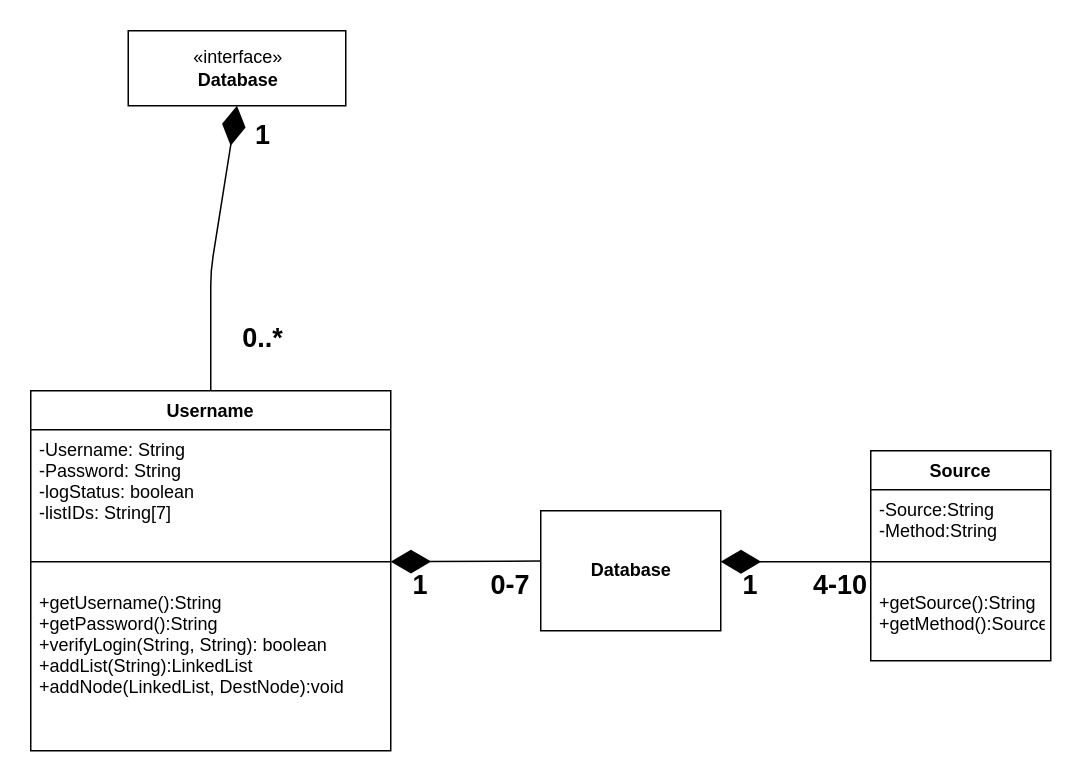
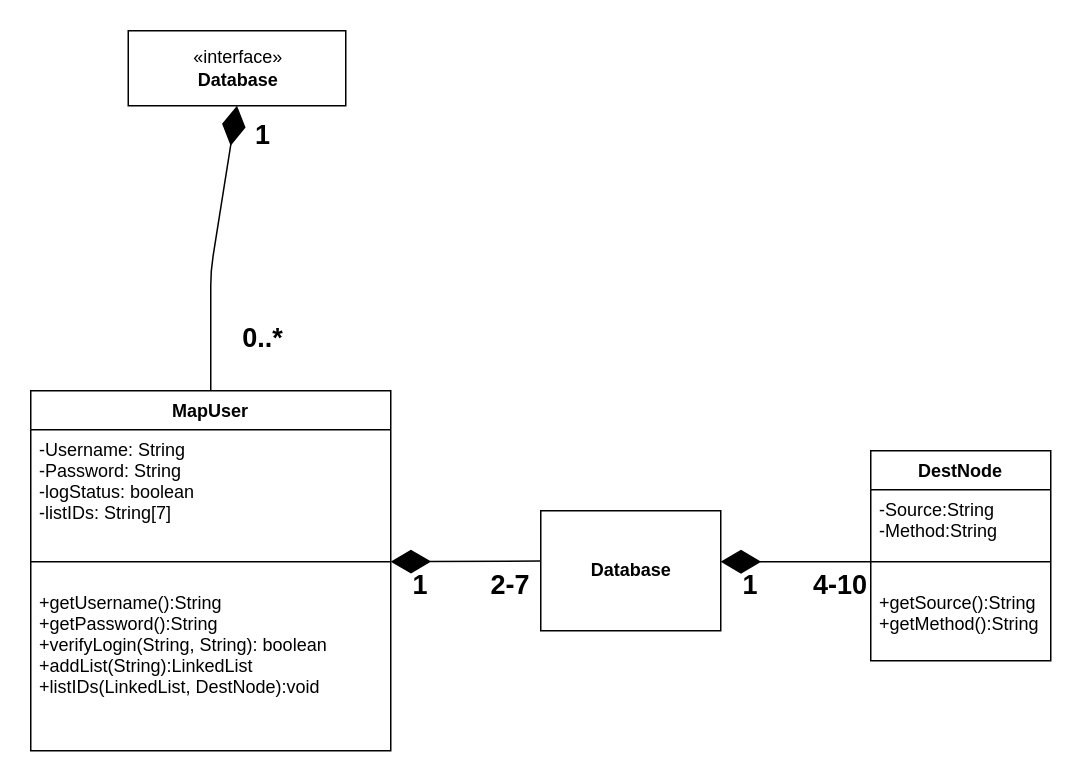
  <mxCell id="0" />
  <mxCell id="1" parent="0" />
- <mxCell id="2" value="Username" style="swimlane;fontStyle=1;align=center;verticalAlign=top;childLayout=stackLayout;horizontal=1;startSize=26;horizontalStack=0;resizeParent=1;resizeParentMax=0;resizeLast=0;collapsible=1;marginBottom=0;html=0;" vertex="1" parent="1"><mxGeometry x="20" y="260" width="240" height="240" as="geometry"><mxRectangle x="19" y="21" width="80" height="26" as="alternateBounds" /></mxGeometry></mxCell>
+ <mxCell id="2" value="MapUser" style="swimlane;fontStyle=1;align=center;verticalAlign=top;childLayout=stackLayout;horizontal=1;startSize=26;horizontalStack=0;resizeParent=1;resizeParentMax=0;resizeLast=0;collapsible=1;marginBottom=0;html=0;" vertex="1" parent="1"><mxGeometry x="20" y="260" width="240" height="240" as="geometry"><mxRectangle x="19" y="21" width="80" height="26" as="alternateBounds" /></mxGeometry></mxCell>
  <mxCell id="3" value="-Username: String&#10;-Password: String&#10;-logStatus: boolean&#10;-listIDs: String[7]&#10;" style="text;strokeColor=none;fillColor=none;align=left;verticalAlign=top;spacingLeft=4;spacingRight=4;overflow=hidden;rotatable=0;points=[[0,0.5],[1,0.5]];portConstraint=eastwest;resizeWidth=1;resizeHeight=1;" vertex="1" parent="2"><mxGeometry y="26" width="240" height="74" as="geometry" /></mxCell>
  <mxCell id="4" value="" style="line;strokeWidth=1;fillColor=none;align=left;verticalAlign=middle;spacingTop=-1;spacingLeft=3;spacingRight=3;rotatable=0;labelPosition=right;points=[];portConstraint=eastwest;" vertex="1" parent="2"><mxGeometry y="100" width="240" height="28" as="geometry" /></mxCell>
- <mxCell id="5" value="+getUsername():String&#10;+getPassword():String&#10;+verifyLogin(String, String): boolean&#10;+addList(String):LinkedList&#10;+addNode(LinkedList, DestNode):void" style="text;strokeColor=none;fillColor=none;align=left;verticalAlign=top;spacingLeft=4;spacingRight=4;overflow=hidden;rotatable=0;points=[[0,0.5],[1,0.5]];portConstraint=eastwest;resizeWidth=1;resizeHeight=1;" vertex="1" parent="2"><mxGeometry y="128" width="240" height="112" as="geometry" /></mxCell>
+ <mxCell id="5" value="+getUsername():String&#10;+getPassword():String&#10;+verifyLogin(String, String): boolean&#10;+addList(String):LinkedList&#10;+listIDs(LinkedList, DestNode):void" style="text;strokeColor=none;fillColor=none;align=left;verticalAlign=top;spacingLeft=4;spacingRight=4;overflow=hidden;rotatable=0;points=[[0,0.5],[1,0.5]];portConstraint=eastwest;resizeWidth=1;resizeHeight=1;" vertex="1" parent="2"><mxGeometry y="128" width="240" height="112" as="geometry" /></mxCell>
  <mxCell id="6" value="Database" style="html=1;resizeWidth=1;resizeHeight=1;fontStyle=1" vertex="1" parent="1"><mxGeometry x="360" y="340" width="120" height="80" as="geometry" /></mxCell>
- <mxCell id="7" value="Source" style="swimlane;fontStyle=1;align=center;verticalAlign=top;childLayout=stackLayout;horizontal=1;startSize=26;horizontalStack=0;resizeParent=1;resizeParentMax=0;resizeLast=0;collapsible=1;marginBottom=0;html=0;" vertex="1" parent="1"><mxGeometry x="580" y="300" width="120" height="140" as="geometry"><mxRectangle x="19" y="21" width="80" height="26" as="alternateBounds" /></mxGeometry></mxCell>
+ <mxCell id="7" value="DestNode" style="swimlane;fontStyle=1;align=center;verticalAlign=top;childLayout=stackLayout;horizontal=1;startSize=26;horizontalStack=0;resizeParent=1;resizeParentMax=0;resizeLast=0;collapsible=1;marginBottom=0;html=0;" vertex="1" parent="1"><mxGeometry x="580" y="300" width="120" height="140" as="geometry"><mxRectangle x="19" y="21" width="80" height="26" as="alternateBounds" /></mxGeometry></mxCell>
  <mxCell id="8" value="-Source:String&#10;-Method:String&#10;" style="text;strokeColor=none;fillColor=none;align=left;verticalAlign=top;spacingLeft=4;spacingRight=4;overflow=hidden;rotatable=0;points=[[0,0.5],[1,0.5]];portConstraint=eastwest;resizeWidth=1;resizeHeight=1;" vertex="1" parent="7"><mxGeometry y="26" width="120" height="34" as="geometry" /></mxCell>
  <mxCell id="9" value="" style="line;strokeWidth=1;fillColor=none;align=left;verticalAlign=middle;spacingTop=-1;spacingLeft=3;spacingRight=3;rotatable=0;labelPosition=right;points=[];portConstraint=eastwest;" vertex="1" parent="7"><mxGeometry y="60" width="120" height="28" as="geometry" /></mxCell>
- <mxCell id="10" value="+getSource():String&#10;+getMethod():Source&#10;" style="text;strokeColor=none;fillColor=none;align=left;verticalAlign=top;spacingLeft=4;spacingRight=4;overflow=hidden;rotatable=0;points=[[0,0.5],[1,0.5]];portConstraint=eastwest;resizeWidth=1;resizeHeight=1;" vertex="1" parent="7"><mxGeometry y="88" width="120" height="52" as="geometry" /></mxCell>
+ <mxCell id="10" value="+getSource():String&#10;+getMethod():String&#10;" style="text;strokeColor=none;fillColor=none;align=left;verticalAlign=top;spacingLeft=4;spacingRight=4;overflow=hidden;rotatable=0;points=[[0,0.5],[1,0.5]];portConstraint=eastwest;resizeWidth=1;resizeHeight=1;" vertex="1" parent="7"><mxGeometry y="88" width="120" height="52" as="geometry" /></mxCell>
  <mxCell id="11" value="" style="endArrow=diamondThin;endFill=1;endSize=24;html=1;" edge="1" parent="1"><mxGeometry width="160" relative="1" as="geometry"><mxPoint x="360" y="373.5" as="sourcePoint" /><mxPoint x="260" y="374" as="targetPoint" /></mxGeometry></mxCell>
  <mxCell id="12" value="" style="endArrow=diamondThin;endFill=1;endSize=24;html=1;exitX=0;exitY=0.5;exitDx=0;exitDy=0;exitPerimeter=0;" edge="1" parent="1" source="9"><mxGeometry width="160" relative="1" as="geometry"><mxPoint x="540" y="374" as="sourcePoint" /><mxPoint x="480" y="374" as="targetPoint" /></mxGeometry></mxCell>
- <mxCell id="13" value="&lt;font style=&quot;font-size: 18px&quot;&gt;&lt;b&gt;0-7&lt;/b&gt;&lt;/font&gt;" style="text;html=1;strokeColor=none;fillColor=none;align=center;verticalAlign=middle;whiteSpace=wrap;rounded=0;" vertex="1" parent="1"><mxGeometry x="320" y="380" width="40" height="20" as="geometry" /></mxCell>
+ <mxCell id="13" value="&lt;font style=&quot;font-size: 18px&quot;&gt;&lt;b&gt;2-7&lt;/b&gt;&lt;/font&gt;" style="text;html=1;strokeColor=none;fillColor=none;align=center;verticalAlign=middle;whiteSpace=wrap;rounded=0;" vertex="1" parent="1"><mxGeometry x="320" y="380" width="40" height="20" as="geometry" /></mxCell>
  <mxCell id="14" value="&lt;font style=&quot;font-size: 18px&quot;&gt;&lt;b&gt;4-10&lt;br&gt;&lt;/b&gt;&lt;/font&gt;" style="text;html=1;strokeColor=none;fillColor=none;align=center;verticalAlign=middle;whiteSpace=wrap;rounded=0;" vertex="1" parent="1"><mxGeometry x="540" y="380" width="40" height="20" as="geometry" /></mxCell>
  <mxCell id="15" value="&lt;font style=&quot;font-size: 18px&quot;&gt;&lt;b&gt;1&lt;/b&gt;&lt;/font&gt;" style="text;html=1;strokeColor=none;fillColor=none;align=center;verticalAlign=middle;whiteSpace=wrap;rounded=0;" vertex="1" parent="1"><mxGeometry x="260" y="380" width="40" height="20" as="geometry" /></mxCell>
  <mxCell id="16" value="&lt;font style=&quot;font-size: 18px&quot;&gt;&lt;b&gt;1&lt;/b&gt;&lt;/font&gt;" style="text;html=1;strokeColor=none;fillColor=none;align=center;verticalAlign=middle;whiteSpace=wrap;rounded=0;" vertex="1" parent="1"><mxGeometry x="480" y="380" width="40" height="20" as="geometry" /></mxCell>
  <mxCell id="17" value="«interface»&lt;br&gt;&lt;b&gt;Database&lt;/b&gt;" style="html=1;" vertex="1" parent="1"><mxGeometry x="85" y="20" width="145" height="50" as="geometry" /></mxCell>
  <mxCell id="18" value="" style="endArrow=diamondThin;endFill=1;endSize=24;html=1;entryX=0.5;entryY=1;entryDx=0;entryDy=0;" edge="1" parent="1" target="17"><mxGeometry width="160" relative="1" as="geometry"><mxPoint x="140" y="259.5" as="sourcePoint" /><mxPoint x="260" y="150" as="targetPoint" /><Array as="points"><mxPoint x="140" y="180" /></Array></mxGeometry></mxCell>
  <mxCell id="19" value="&lt;font style=&quot;font-size: 18px&quot;&gt;&lt;b&gt;1&lt;/b&gt;&lt;/font&gt;" style="text;html=1;strokeColor=none;fillColor=none;align=center;verticalAlign=middle;whiteSpace=wrap;rounded=0;" vertex="1" parent="1"><mxGeometry x="155" y="80" width="40" height="20" as="geometry" /></mxCell>
  <mxCell id="20" value="&lt;font style=&quot;font-size: 18px&quot;&gt;&lt;b&gt;0..*&lt;/b&gt;&lt;/font&gt;" style="text;html=1;strokeColor=none;fillColor=none;align=center;verticalAlign=middle;whiteSpace=wrap;rounded=0;" vertex="1" parent="1"><mxGeometry x="155" y="215" width="40" height="20" as="geometry" /></mxCell>
